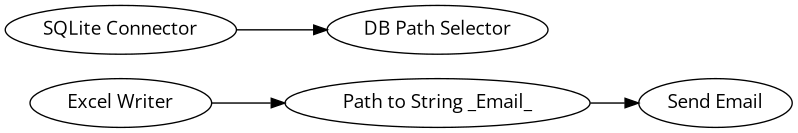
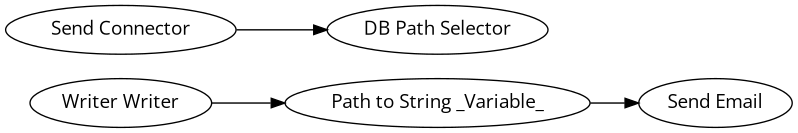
  digraph {
    fontname="Open Sans"
    rankdir=LR
    node [fontname="Open Sans"]
    edge [fontname="Open Sans"]
-   n1 [label="Path to String _Email_"]
+   n1 [label="Path to String _Variable_"]
    n2 [label="Send Email"]
-   n3 [label="Excel Writer"]
-   n4 [label="SQLite Connector"]
+   n3 [label="Writer Writer"]
+   n4 [label="Send Connector"]
    n5 [label="DB Path Selector"]
    n1 -> n2
    n3 -> n1
    n4 -> n5
  }
